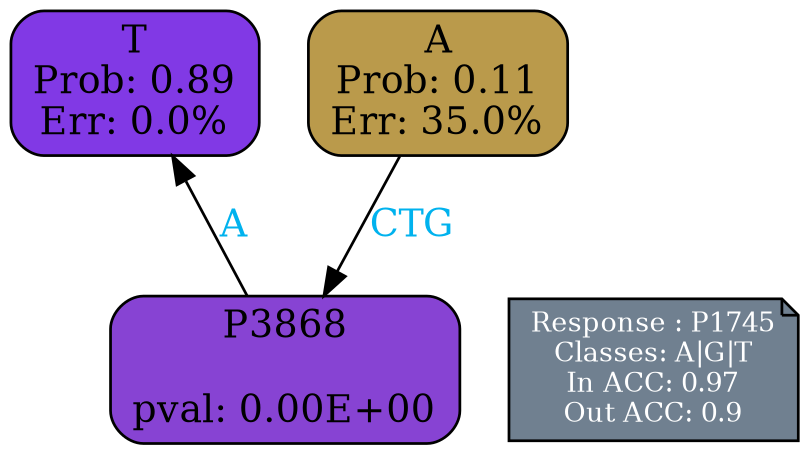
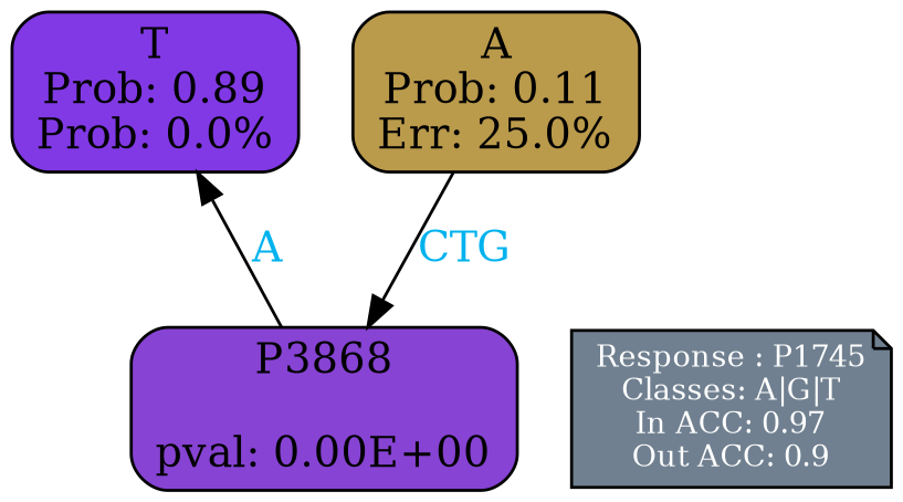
  digraph {
    fontname="DejaVu Serif"
    ranksep=equally
    splines=polylines
    node [color=black fontname="DejaVu Serif" shape=box style="filled, rounded"]
    edge [fontcolor=deepskyblue2 fontname="DejaVu Serif"]
-   n1 [fillcolor="#8139e5" label="T\nProb: 0.89\nErr: 0.0%"]
-   n2 [fillcolor="#ba9a4b" label="A\nProb: 0.11\nErr: 35.0%"]
+   n1 [fillcolor="#8139e5" label="T\nProb: 0.89\nProb: 0.0%"]
+   n2 [fillcolor="#ba9a4b" label="A\nProb: 0.11\nErr: 25.0%"]
    n3 [align=left fillcolor=slategray fontcolor=white fontsize=10 label="Response : P1745\nClasses: A|G|T\nIn ACC: 0.97\nOut ACC: 0.9\n" shape=note style=filled]
    n4 [fillcolor="#8743d3" label="P3868\n\npval: 0.00E+00"]
    subgraph sub_1 {
      rank=same
      n1
      n2
    }
    subgraph sub_2 {
      rank=same
      n3
      n4
    }
    n2 -> n4 [label=CTG]
    n4 -> n1 [label=A]
  }
